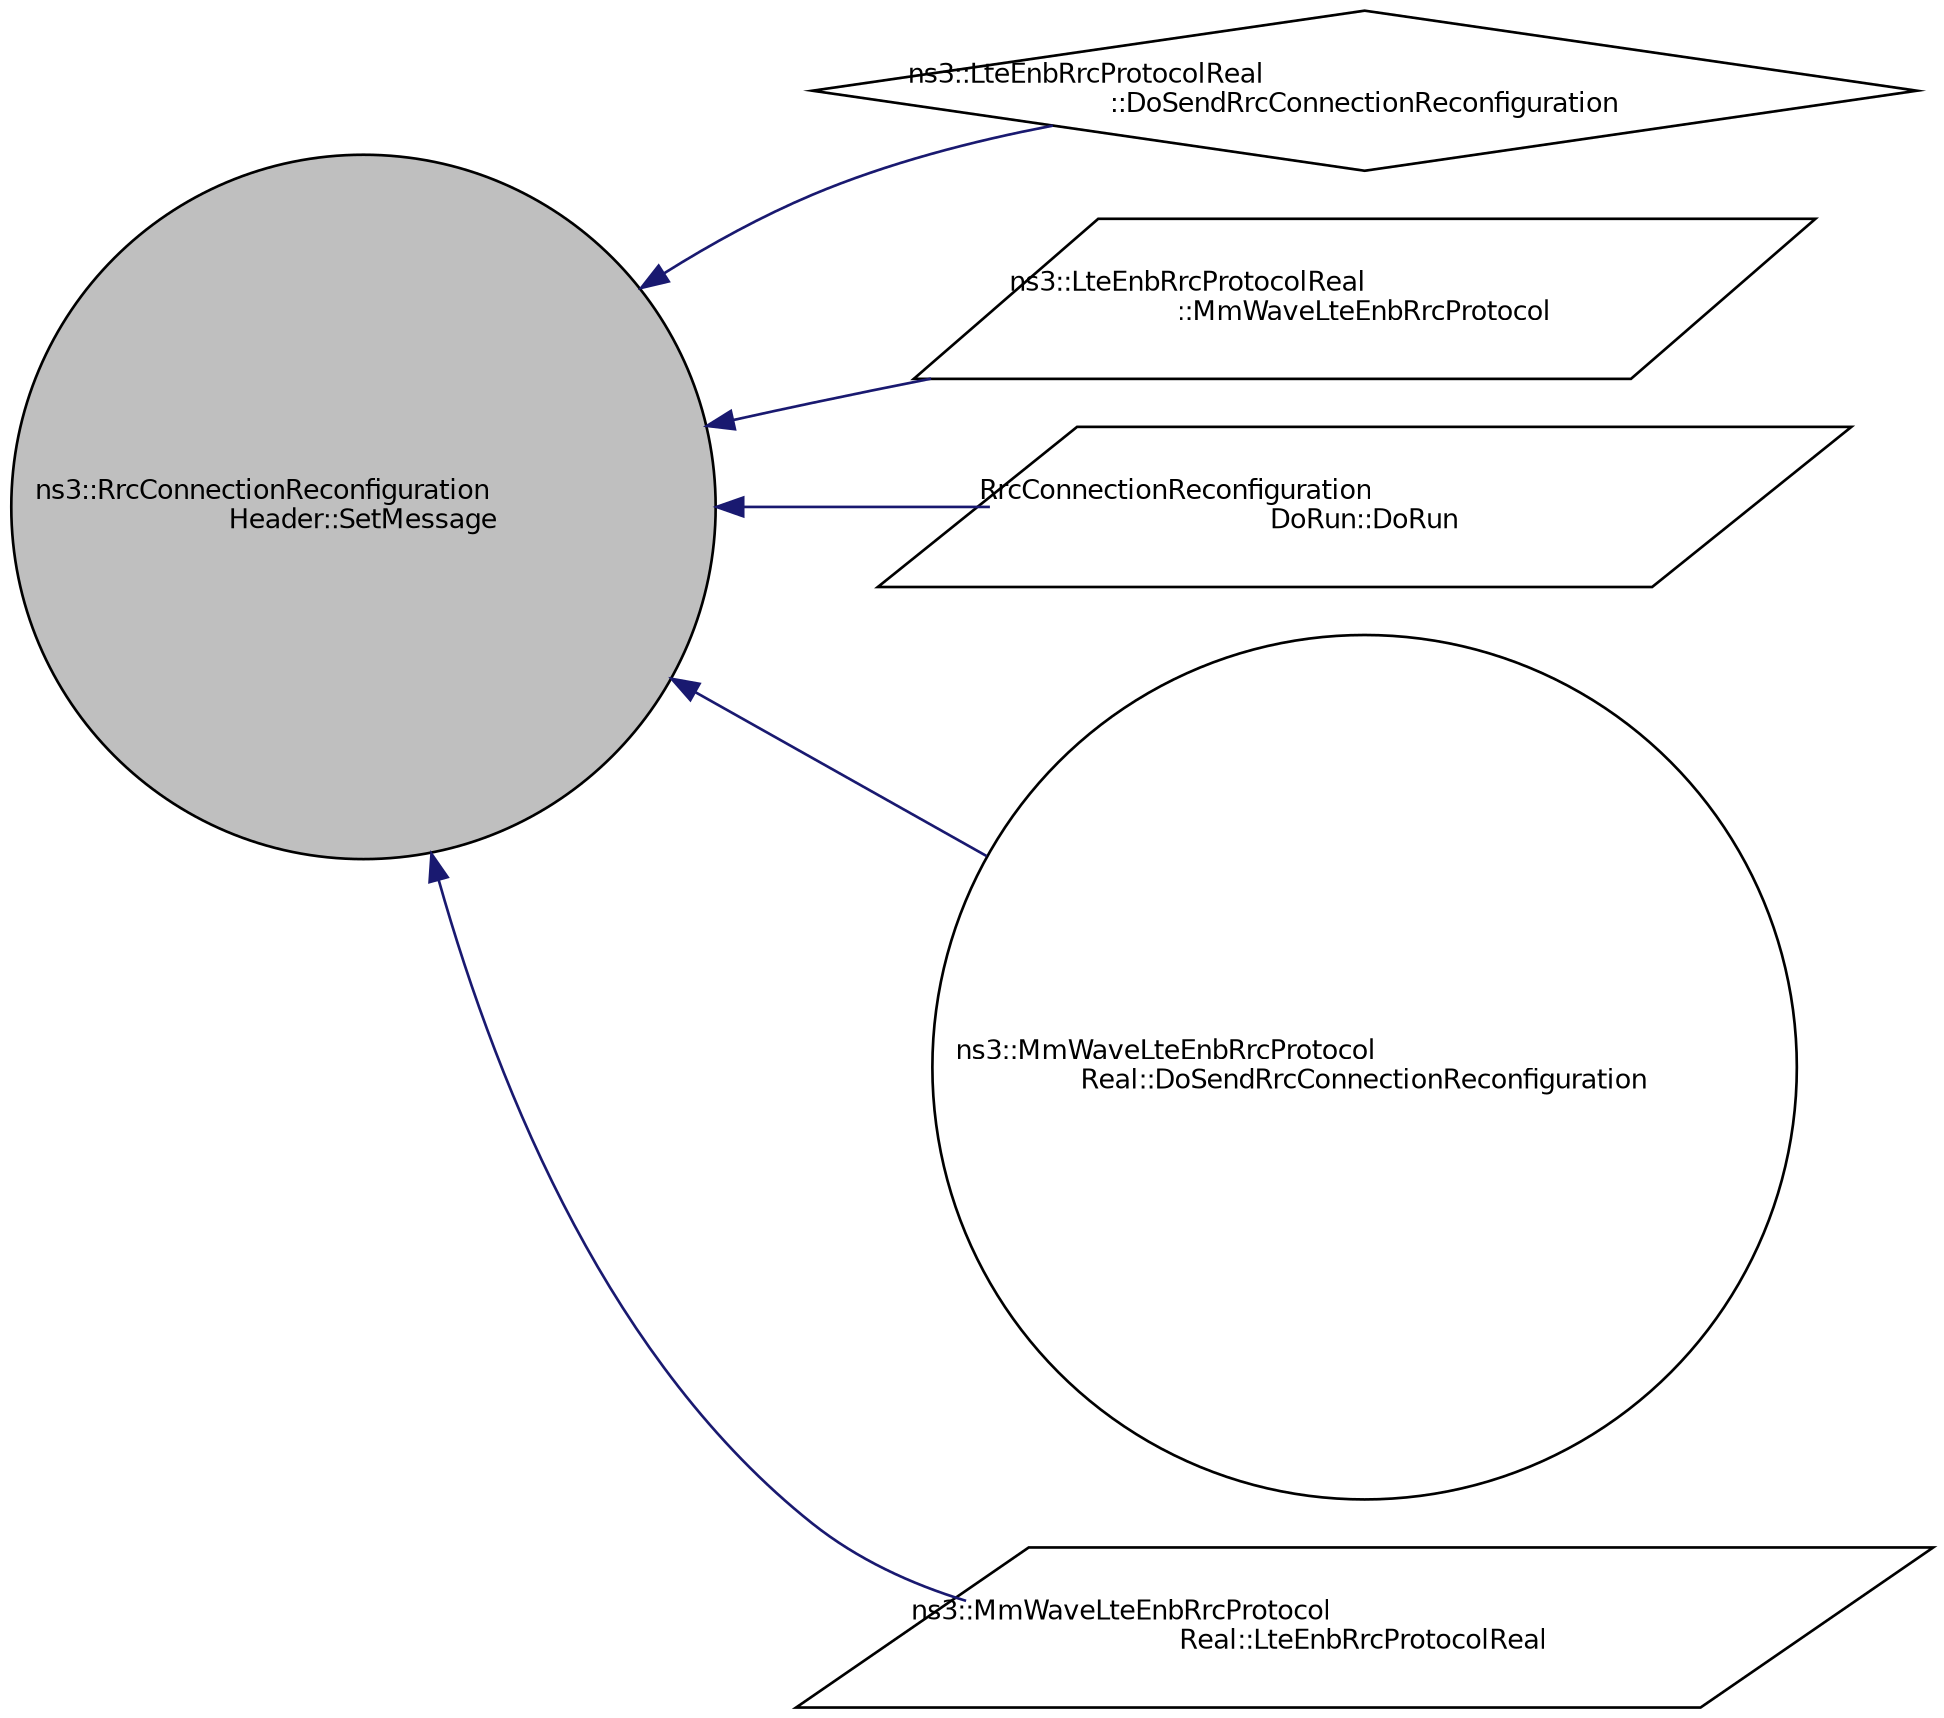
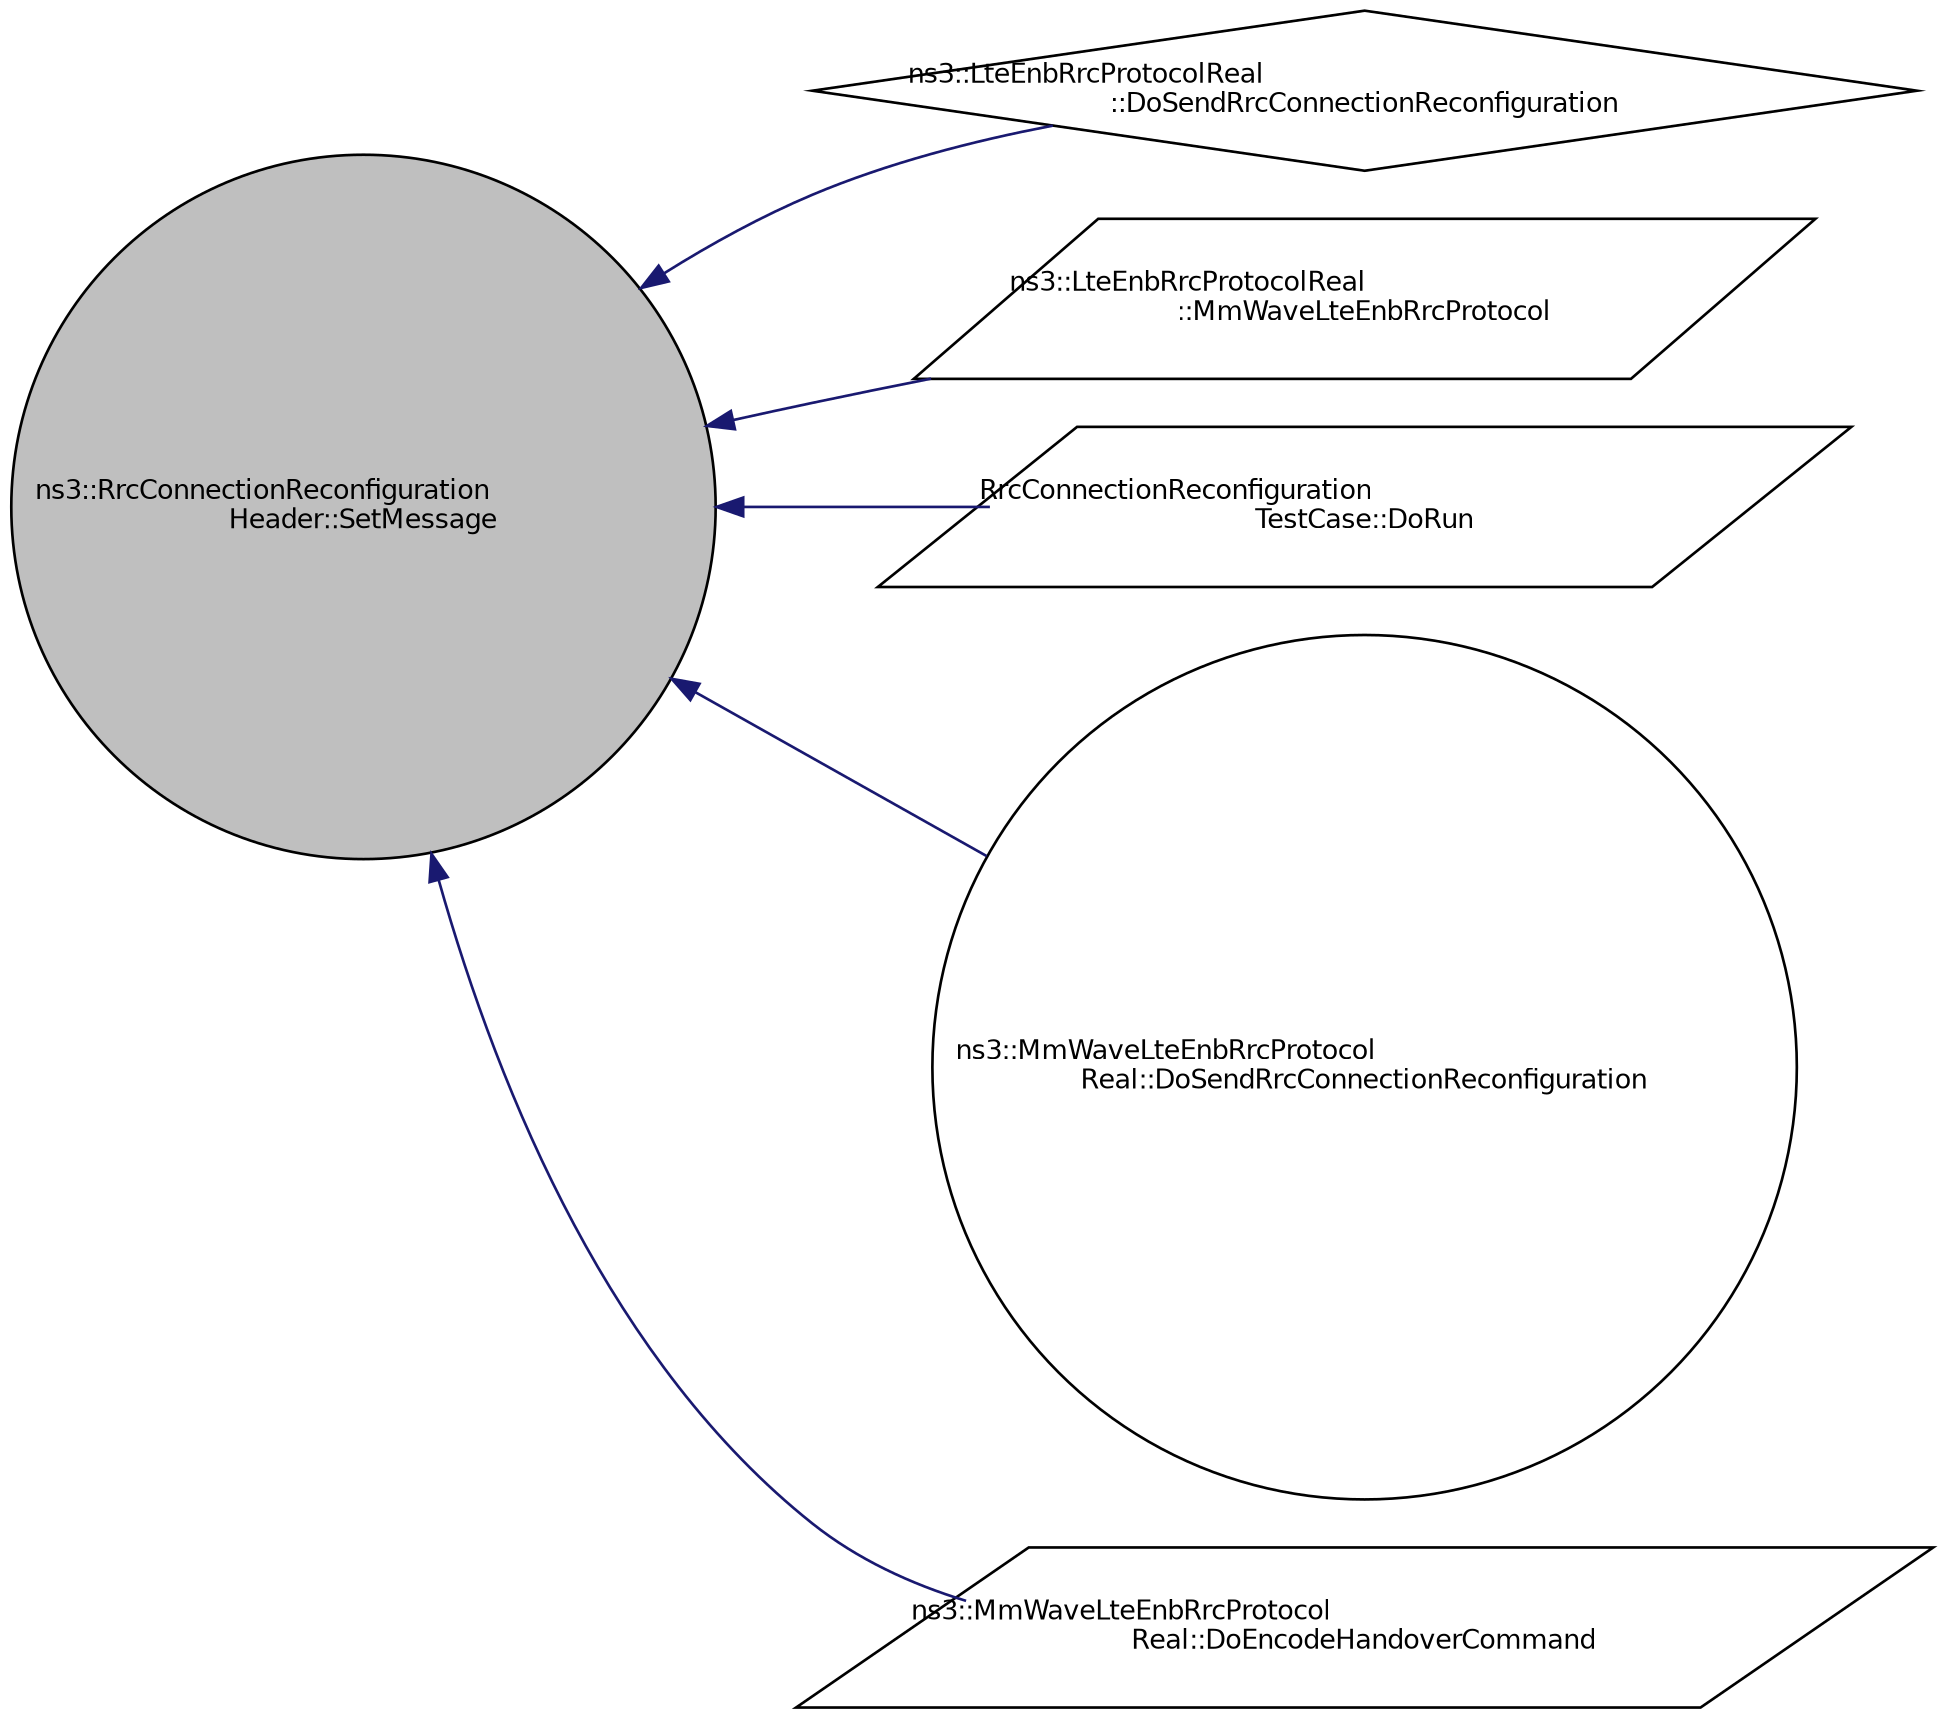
  digraph {
    rankdir=LR
    node [color=black fillcolor=white fontname=Helvetica fontsize=10 shape=parallelogram style=filled]
    edge [color=midnightblue dir=back fontname=Helvetica fontsize=10 labelfontname=Helvetica labelfontsize=10 style=solid]
    n1 [fillcolor=grey75 fontcolor=black height=0.2 label="ns3::RrcConnectionReconfiguration\lHeader::SetMessage" shape=circle width=0.4]
    n2 [height=0.2 label="ns3::LteEnbRrcProtocolReal\l::DoSendRrcConnectionReconfiguration" shape=diamond width=0.4]
    n3 [height=0.2 label="ns3::LteEnbRrcProtocolReal\l::MmWaveLteEnbRrcProtocol" width=0.4]
-   n4 [height=0.2 label="RrcConnectionReconfiguration\lDoRun::DoRun" width=0.4]
+   n4 [height=0.2 label="RrcConnectionReconfiguration\lTestCase::DoRun" width=0.4]
    n5 [height=0.2 label="ns3::MmWaveLteEnbRrcProtocol\lReal::DoSendRrcConnectionReconfiguration" shape=circle width=0.4]
-   n6 [height=0.2 label="ns3::MmWaveLteEnbRrcProtocol\lReal::LteEnbRrcProtocolReal" width=0.4]
+   n6 [height=0.2 label="ns3::MmWaveLteEnbRrcProtocol\lReal::DoEncodeHandoverCommand" width=0.4]
    n1 -> n2
    n1 -> n3
    n1 -> n4
    n1 -> n5
    n1 -> n6
  }
